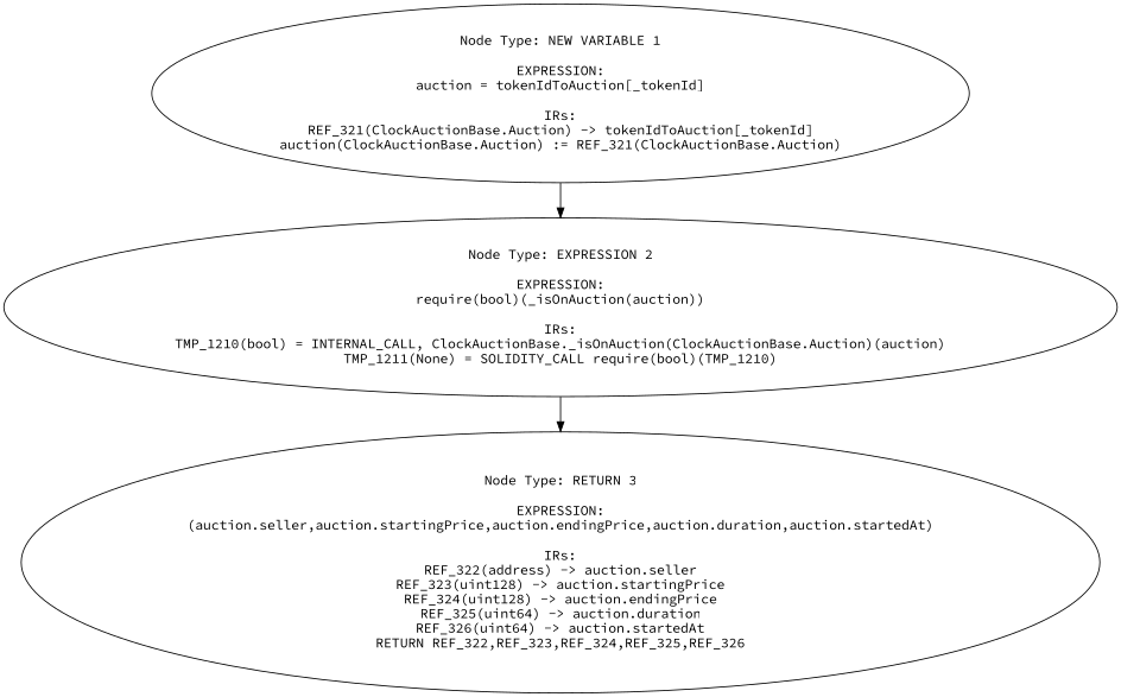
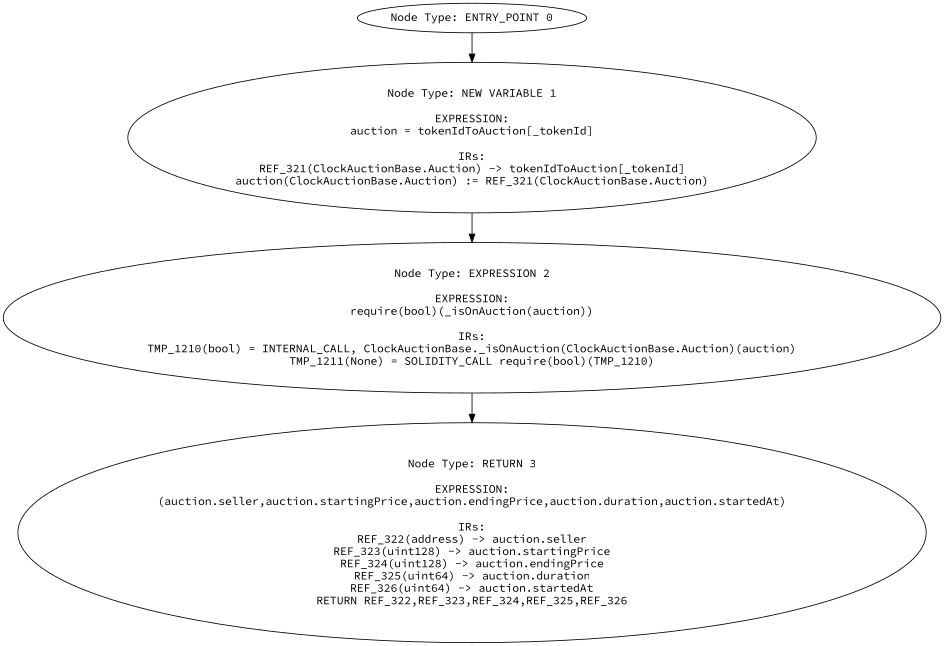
  digraph {
    fontname="Source Code Pro"
    node [fontname="Source Code Pro"]
    edge [fontname="Source Code Pro"]
+   n1 [label="Node Type: ENTRY_POINT 0\n"]
    n2 [label="Node Type: NEW VARIABLE 1\n\nEXPRESSION:\nauction = tokenIdToAuction[_tokenId]\n\nIRs:\nREF_321(ClockAuctionBase.Auction) -> tokenIdToAuction[_tokenId]\nauction(ClockAuctionBase.Auction) := REF_321(ClockAuctionBase.Auction)"]
    n3 [label="Node Type: EXPRESSION 2\n\nEXPRESSION:\nrequire(bool)(_isOnAuction(auction))\n\nIRs:\nTMP_1210(bool) = INTERNAL_CALL, ClockAuctionBase._isOnAuction(ClockAuctionBase.Auction)(auction)\nTMP_1211(None) = SOLIDITY_CALL require(bool)(TMP_1210)"]
    n4 [label="Node Type: RETURN 3\n\nEXPRESSION:\n(auction.seller,auction.startingPrice,auction.endingPrice,auction.duration,auction.startedAt)\n\nIRs:\nREF_322(address) -> auction.seller\nREF_323(uint128) -> auction.startingPrice\nREF_324(uint128) -> auction.endingPrice\nREF_325(uint64) -> auction.duration\nREF_326(uint64) -> auction.startedAt\nRETURN REF_322,REF_323,REF_324,REF_325,REF_326"]
+   n1 -> n2
    n2 -> n3
    n3 -> n4
  }
